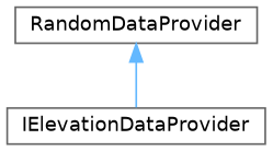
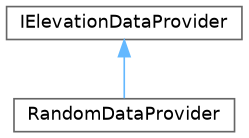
  digraph {
    rankdir=TB
    fontname="DejaVu Sans"
    node [color=grey40 fillcolor=white fontname="DejaVu Sans" fontsize=11 shape=box style=filled]
    n1 [height=0.2 label=IElevationDataProvider width=0.4]
    n2 [height=0.2 label=RandomDataProvider width=0.4]
-   n2 -> n1 [color=steelblue1 dir=back fontname="DejaVu Sans" fontsize=11 labelfontname=Arial labelfontsize=11 style=solid]
+   n1 -> n2 [color=steelblue1 dir=back fontname="DejaVu Sans" fontsize=11 labelfontname=Arial labelfontsize=11 style=solid]
  }
